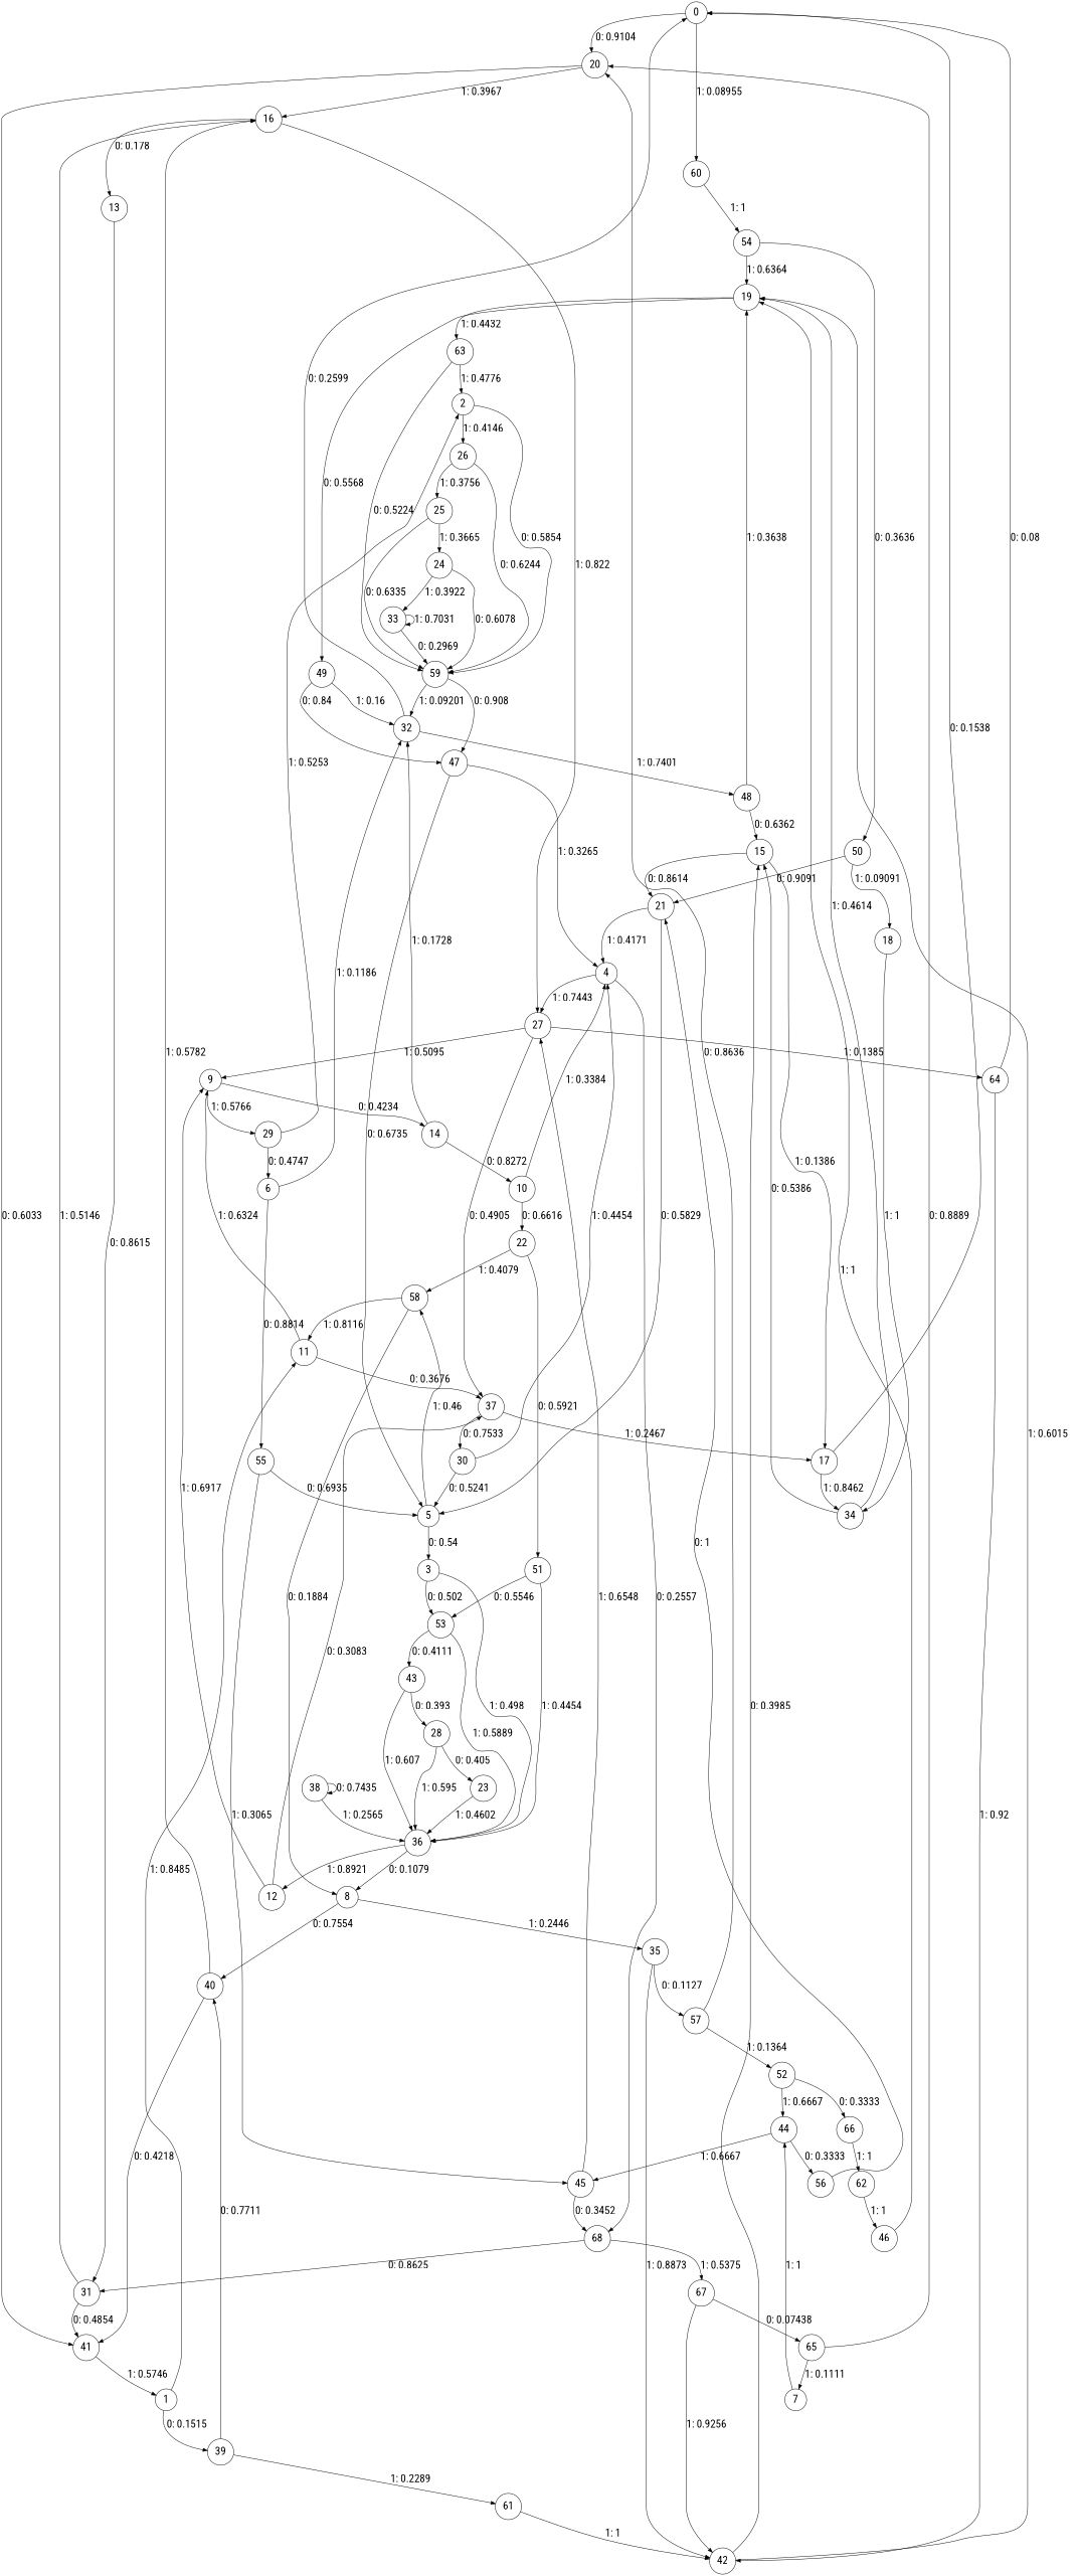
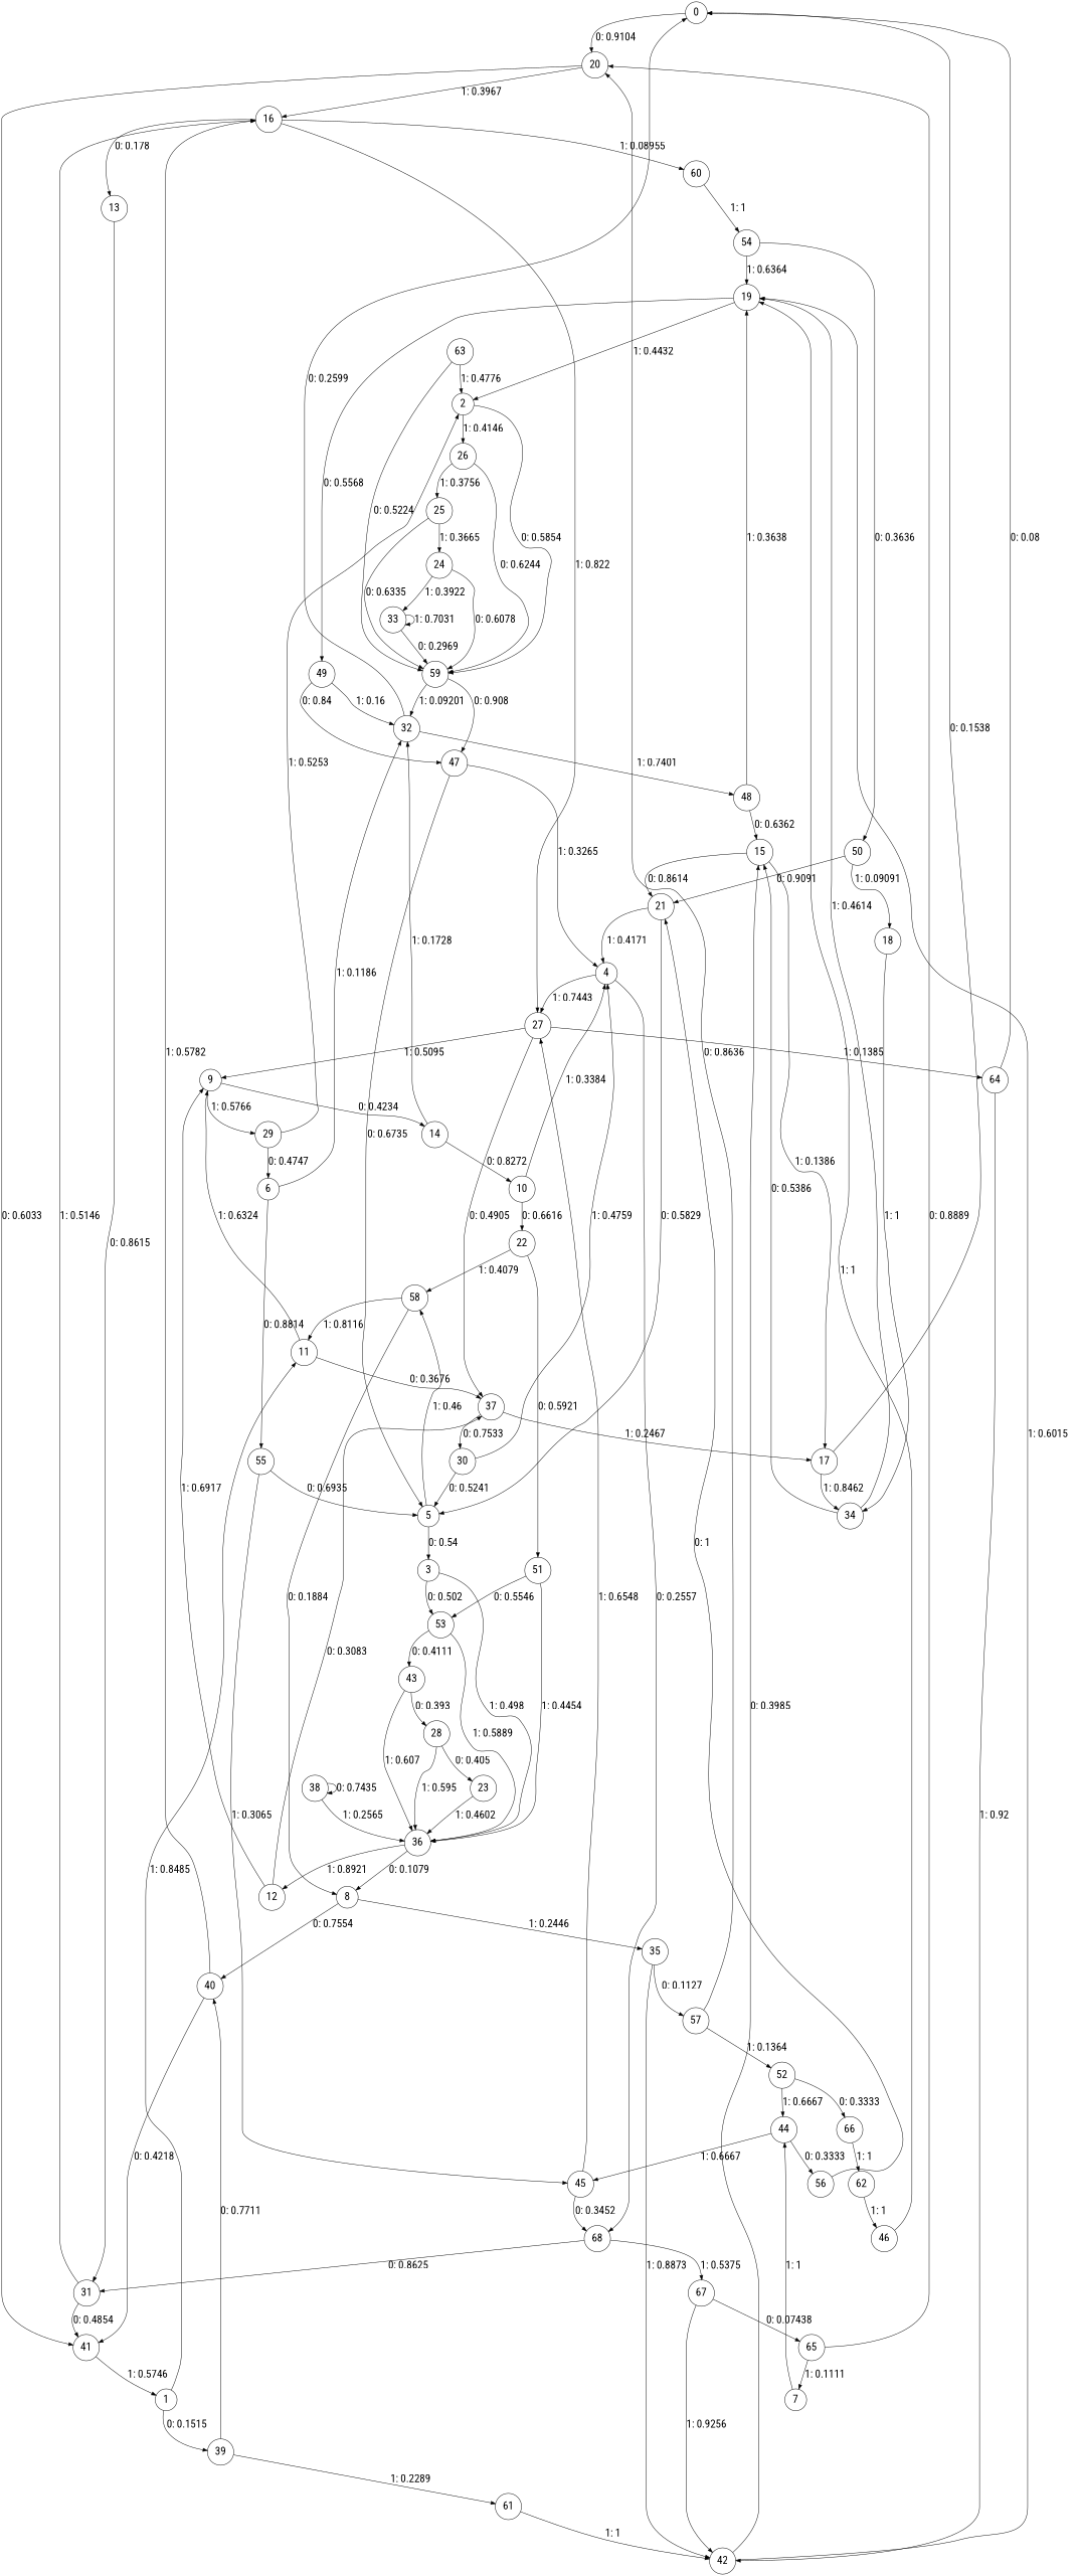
  digraph {
    fontname="Roboto Condensed"
    node [fontname="Roboto Condensed" fontsize=24 shape=circle]
    edge [fontname="Roboto Condensed" fontsize=24]
    0
    20
    60
    16
    41
    54
    27
    13
    1
    19
    50
    39
    11
    40
    61
    9
    37
    42
    14
    29
    17
    30
    2
    59
    26
    32
    47
    25
    48
    4
    5
    24
    3
    53
    36
    43
    8
    12
    28
    35
    68
    31
    67
    64
    65
    58
    6
    55
    45
    15
    7
    44
    56
    49
    63
    21
    57
    52
    10
    22
    51
    34
    18
    23
    38
    33
    66
    46
    62
    0 -> 20 [label="0: 0.9104   "]
-   0 -> 60 [label="1: 0.08955  "]
+   16 -> 60 [label="1: 0.08955  "]
    20 -> 16 [label="1: 0.3967   "]
    20 -> 41 [label="0: 0.6033   "]
    60 -> 54 [label="1: 1        "]
    16 -> 27 [label="1: 0.822    "]
    16 -> 13 [label="0: 0.178    "]
    41 -> 1 [label="1: 0.5746   "]
    54 -> 19 [label="1: 0.6364   "]
    54 -> 50 [label="0: 0.3636   "]
    27 -> 9 [label="1: 0.5095   "]
    27 -> 37 [label="0: 0.4905   "]
    27 -> 64 [label="1: 0.1385   "]
    13 -> 31 [label="0: 0.8615   "]
    1 -> 39 [label="0: 0.1515   "]
    1 -> 11 [label="1: 0.8485   "]
    19 -> 49 [label="0: 0.5568   "]
-   19 -> 63 [label="1: 0.4432   "]
+   19 -> 2 [label="1: 0.4432   "]
    50 -> 21 [label="0: 0.9091   "]
    50 -> 18 [label="1: 0.09091  "]
    39 -> 40 [label="0: 0.7711   "]
    39 -> 61 [label="1: 0.2289   "]
    11 -> 9 [label="1: 0.6324   "]
    11 -> 37 [label="0: 0.3676   "]
    40 -> 16 [label="1: 0.5782   "]
    40 -> 41 [label="0: 0.4218   "]
    61 -> 42 [label="1: 1        "]
    9 -> 14 [label="0: 0.4234   "]
    9 -> 29 [label="1: 0.5766   "]
    37 -> 17 [label="1: 0.2467   "]
    37 -> 30 [label="0: 0.7533   "]
    42 -> 19 [label="1: 0.6015   "]
    42 -> 15 [label="0: 0.3985   "]
    14 -> 32 [label="1: 0.1728   "]
    14 -> 10 [label="0: 0.8272   "]
    29 -> 2 [label="1: 0.5253   "]
    29 -> 6 [label="0: 0.4747   "]
    17 -> 0 [label="0: 0.1538   "]
    17 -> 34 [label="1: 0.8462   "]
-   30 -> 4 [label="1: 0.4454   "]
+   30 -> 4 [label="1: 0.4759   "]
    30 -> 5 [label="0: 0.5241   "]
    2 -> 59 [label="0: 0.5854   "]
    2 -> 26 [label="1: 0.4146   "]
    59 -> 32 [label="1: 0.09201  "]
    59 -> 47 [label="0: 0.908    "]
    26 -> 59 [label="0: 0.6244   "]
    26 -> 25 [label="1: 0.3756   "]
    32 -> 0 [label="0: 0.2599   "]
    32 -> 48 [label="1: 0.7401   "]
    47 -> 4 [label="1: 0.3265   "]
    47 -> 5 [label="0: 0.6735   "]
    25 -> 59 [label="0: 0.6335   "]
    25 -> 24 [label="1: 0.3665   "]
    48 -> 19 [label="1: 0.3638   "]
    48 -> 15 [label="0: 0.6362   "]
    4 -> 27 [label="1: 0.7443   "]
    4 -> 68 [label="0: 0.2557   "]
    5 -> 3 [label="0: 0.54     "]
    5 -> 58 [label="1: 0.46     "]
    24 -> 59 [label="0: 0.6078   "]
    24 -> 33 [label="1: 0.3922   "]
    3 -> 53 [label="0: 0.502    "]
    3 -> 36 [label="1: 0.498    "]
    53 -> 36 [label="1: 0.5889   "]
    53 -> 43 [label="0: 0.4111   "]
    36 -> 8 [label="0: 0.1079   "]
    36 -> 12 [label="1: 0.8921   "]
    43 -> 36 [label="1: 0.607    "]
    43 -> 28 [label="0: 0.393    "]
    8 -> 40 [label="0: 0.7554   "]
    8 -> 35 [label="1: 0.2446   "]
    12 -> 9 [label="1: 0.6917   "]
    12 -> 37 [label="0: 0.3083   "]
    28 -> 36 [label="1: 0.595    "]
    28 -> 23 [label="0: 0.405    "]
    35 -> 42 [label="1: 0.8873   "]
    35 -> 57 [label="0: 0.1127   "]
    68 -> 31 [label="0: 0.8625   "]
    68 -> 67 [label="1: 0.5375   "]
    31 -> 16 [label="1: 0.5146   "]
    31 -> 41 [label="0: 0.4854   "]
    67 -> 42 [label="1: 0.9256   "]
    67 -> 65 [label="0: 0.07438  "]
    64 -> 0 [label="0: 0.08     "]
    64 -> 42 [label="1: 0.92     "]
    65 -> 20 [label="0: 0.8889   "]
    65 -> 7 [label="1: 0.1111   "]
    58 -> 11 [label="1: 0.8116   "]
    58 -> 8 [label="0: 0.1884   "]
    6 -> 32 [label="1: 0.1186   "]
    6 -> 55 [label="0: 0.8814   "]
    55 -> 5 [label="0: 0.6935   "]
    55 -> 45 [label="1: 0.3065   "]
    45 -> 27 [label="1: 0.6548   "]
    45 -> 68 [label="0: 0.3452   "]
    15 -> 17 [label="1: 0.1386   "]
    15 -> 21 [label="0: 0.8614   "]
    7 -> 44 [label="1: 1        "]
    44 -> 45 [label="1: 0.6667   "]
    44 -> 56 [label="0: 0.3333   "]
    56 -> 21 [label="0: 1        "]
    49 -> 32 [label="1: 0.16     "]
    49 -> 47 [label="0: 0.84     "]
    63 -> 2 [label="1: 0.4776   "]
    63 -> 59 [label="0: 0.5224   "]
    21 -> 4 [label="1: 0.4171   "]
    21 -> 5 [label="0: 0.5829   "]
    57 -> 20 [label="0: 0.8636   "]
    57 -> 52 [label="1: 0.1364   "]
    52 -> 44 [label="1: 0.6667   "]
    52 -> 66 [label="0: 0.3333   "]
    10 -> 4 [label="1: 0.3384   "]
    10 -> 22 [label="0: 0.6616   "]
    22 -> 58 [label="1: 0.4079   "]
    22 -> 51 [label="0: 0.5921   "]
    51 -> 53 [label="0: 0.5546   "]
    51 -> 36 [label="1: 0.4454   "]
    34 -> 19 [label="1: 0.4614   "]
    34 -> 15 [label="0: 0.5386   "]
    18 -> 34 [label="1: 1        "]
    23 -> 36 [label="1: 0.4602   "]
    38 -> 36 [label="1: 0.2565   "]
    38 -> 38 [label="0: 0.7435   "]
    33 -> 59 [label="0: 0.2969   "]
    33 -> 33 [label="1: 0.7031   "]
    66 -> 62 [label="1: 1        "]
    46 -> 19 [label="1: 1        "]
    62 -> 46 [label="1: 1        "]
  }
